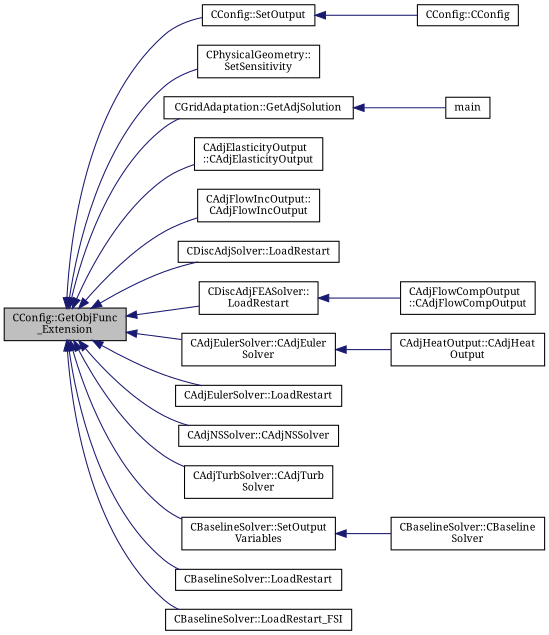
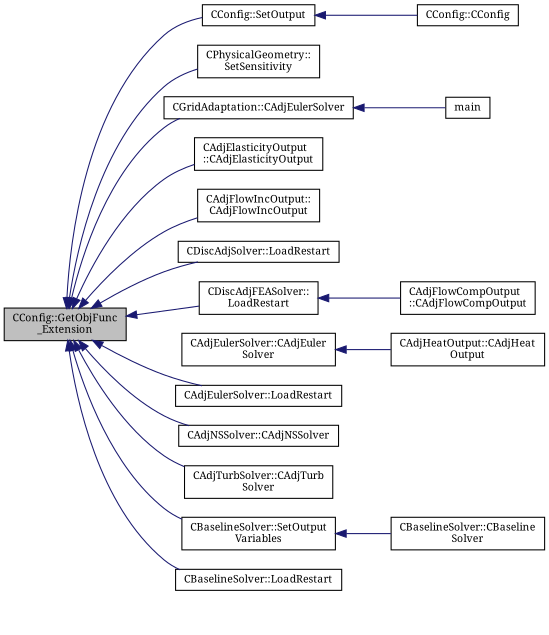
  digraph {
    fontname="Noto Serif"
    rankdir=LR
    node [color=black fillcolor=white fontname="Noto Serif" fontsize=10 shape=record style=filled]
    edge [color=midnightblue dir=back fontname="Noto Serif" fontsize=10 labelfontname=Helvetica labelfontsize=10 style=solid]
    n1 [fillcolor=grey75 fontcolor=black height=0.2 label="CConfig::GetObjFunc\l_Extension" width=0.4]
    n2 [height=0.2 label="CConfig::SetOutput" width=0.4]
    n3 [height=0.2 label="CPhysicalGeometry::\lSetSensitivity" width=0.4]
-   n4 [height=0.2 label="CGridAdaptation::GetAdjSolution" width=0.4]
+   n4 [height=0.2 label="CGridAdaptation::CAdjEulerSolver" width=0.4]
    n5 [height=0.2 label="CAdjElasticityOutput\l::CAdjElasticityOutput" width=0.4]
    n6 [height=0.2 label="CAdjFlowIncOutput::\lCAdjFlowIncOutput" width=0.4]
    n7 [height=0.2 label="CDiscAdjSolver::LoadRestart" width=0.4]
    n8 [height=0.2 label="CDiscAdjFEASolver::\lLoadRestart" width=0.4]
    n9 [height=0.2 label="CAdjEulerSolver::CAdjEuler\lSolver" width=0.4]
    n10 [height=0.2 label="CAdjEulerSolver::LoadRestart" width=0.4]
    n11 [height=0.2 label="CAdjNSSolver::CAdjNSSolver" width=0.4]
    n12 [height=0.2 label="CAdjTurbSolver::CAdjTurb\lSolver" width=0.4]
    n13 [height=0.2 label="CBaselineSolver::SetOutput\lVariables" width=0.4]
    n14 [height=0.2 label="CBaselineSolver::LoadRestart" width=0.4]
-   n15 [height=0.2 label="CBaselineSolver::LoadRestart_FSI" width=0.4]
    n16 [height=0.2 label="CConfig::CConfig" width=0.4]
    n17 [height=0.2 label=main width=0.4]
    n18 [height=0.2 label="CAdjFlowCompOutput\l::CAdjFlowCompOutput" width=0.4]
    n19 [height=0.2 label="CAdjHeatOutput::CAdjHeat\lOutput" width=0.4]
    n20 [height=0.2 label="CBaselineSolver::CBaseline\lSolver" width=0.4]
    n1 -> n2
    n1 -> n3
    n1 -> n4
    n1 -> n5
    n1 -> n6
    n1 -> n7
    n1 -> n8
-   n1 -> n9
    n1 -> n10
    n1 -> n11
    n1 -> n12
    n1 -> n13
    n1 -> n14
-   n1 -> n15
    n2 -> n16
    n4 -> n17
    n8 -> n18
    n9 -> n19
    n13 -> n20
  }
